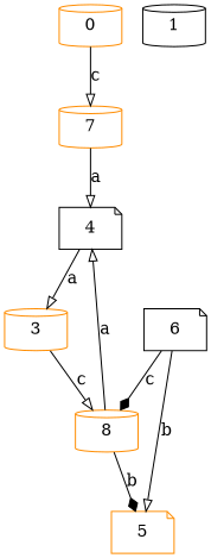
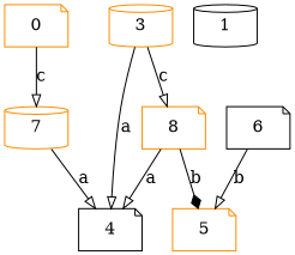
  strict digraph {
    node [color=darkorange shape=cylinder]
    edge [arrowhead=onormal]
-   0
+   0 [shape=note]
    7
    4 [color=black shape=note]
-   8
+   8 [shape=note]
    3
    5 [shape=note]
    1 [color=black]
    n8 [color=black label=6 shape=note]
    0 -> 7 [label=c]
    7 -> 4 [label=a]
-   4 -> 3 [label=a]
+   3 -> 4 [label=a]
    8 -> 4 [label=a]
    8 -> 5 [arrowhead=diamond label=b]
    3 -> 8 [label=c]
-   n8 -> 8 [arrowhead=diamond label=c]
    n8 -> 5 [label=b]
  }
